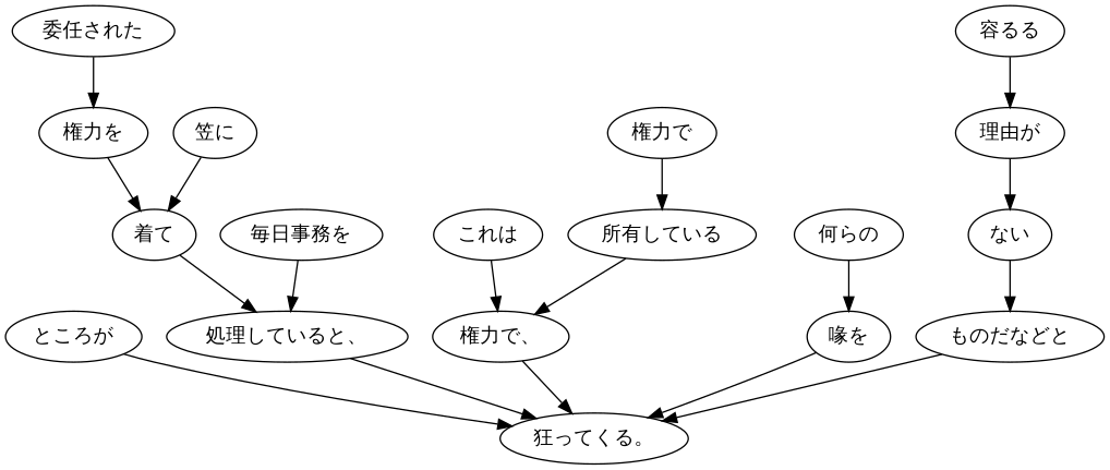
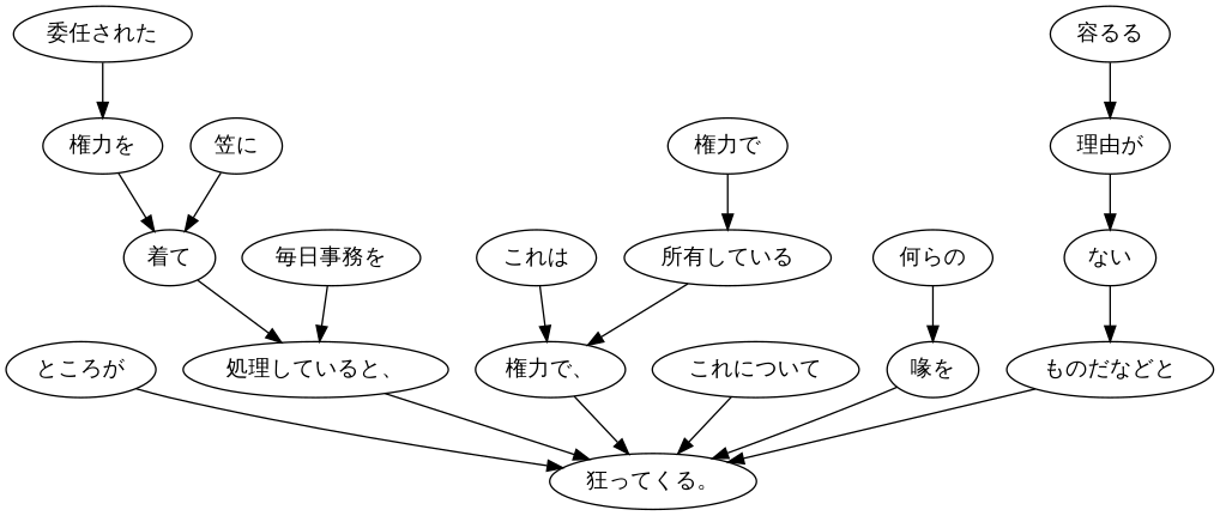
  digraph {
    fontname=Inter
    node [fontname=Inter]
    edge [fontname=Inter]
    n1 [label="ところが"]
    n2 [label="狂ってくる。"]
    n3 [label="委任された"]
    n4 [label="権力を"]
    n5 [label="着て"]
    n6 [label="処理していると、"]
    n7 [label="笠に"]
    n8 [label="毎日事務を"]
    n9 [label="これは"]
    n10 [label="権力で、"]
    n11 [label="権力で"]
    n12 [label="所有している"]
+   n13 [label="これについて"]
    n14 [label="何らの"]
    n15 [label="喙を"]
    n16 [label="容るる"]
    n17 [label="理由が"]
    n18 [label="ない"]
    n19 [label="ものだなどと"]
    n1 -> n2
    n3 -> n4
    n4 -> n5
    n5 -> n6
    n6 -> n2
    n7 -> n5
    n8 -> n6
    n9 -> n10
    n10 -> n2
    n11 -> n12
    n12 -> n10
+   n13 -> n2
    n14 -> n15
    n15 -> n2
    n16 -> n17
    n17 -> n18
    n18 -> n19
    n19 -> n2
  }
